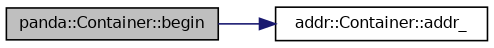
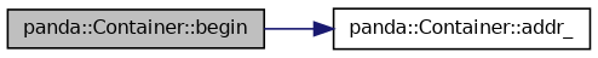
  digraph {
    rankdir=LR
    node [color=black fontname=Helvetica fontsize=10 shape=record style=filled]
    n1 [fillcolor=grey75 fontcolor=black height=0.2 label="panda::Container::begin" width=0.4]
-   n2 [fillcolor=white height=0.2 label="addr::Container::addr_" width=0.4]
+   n2 [fillcolor=white height=0.2 label="panda::Container::addr_" width=0.4]
    n1 -> n2 [color=midnightblue fontname=Helvetica fontsize=10 labelfontname=Helvetica labelfontsize=10 style=solid]
  }
